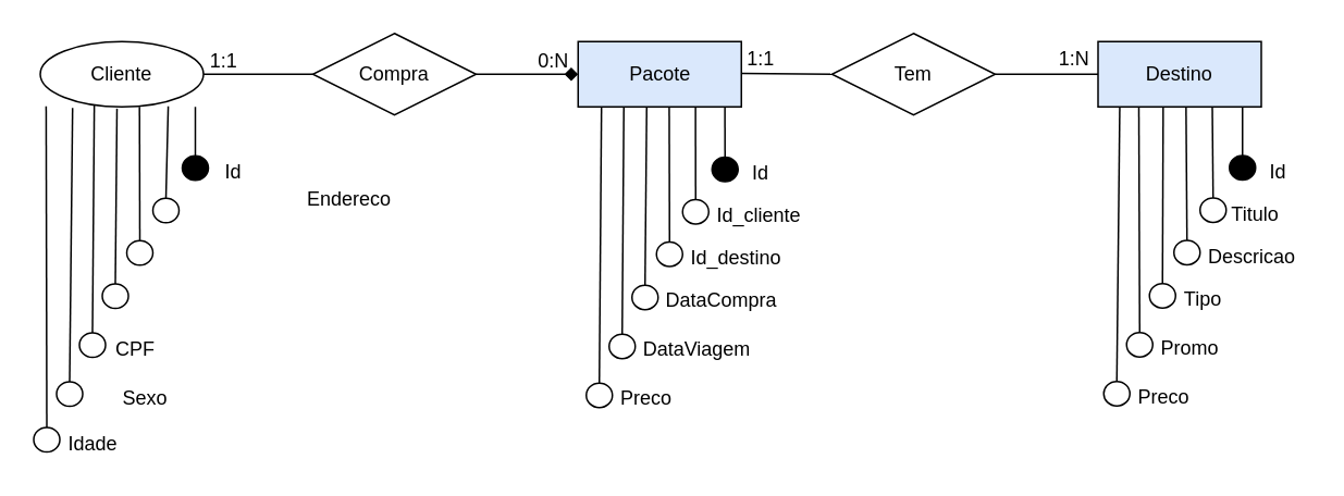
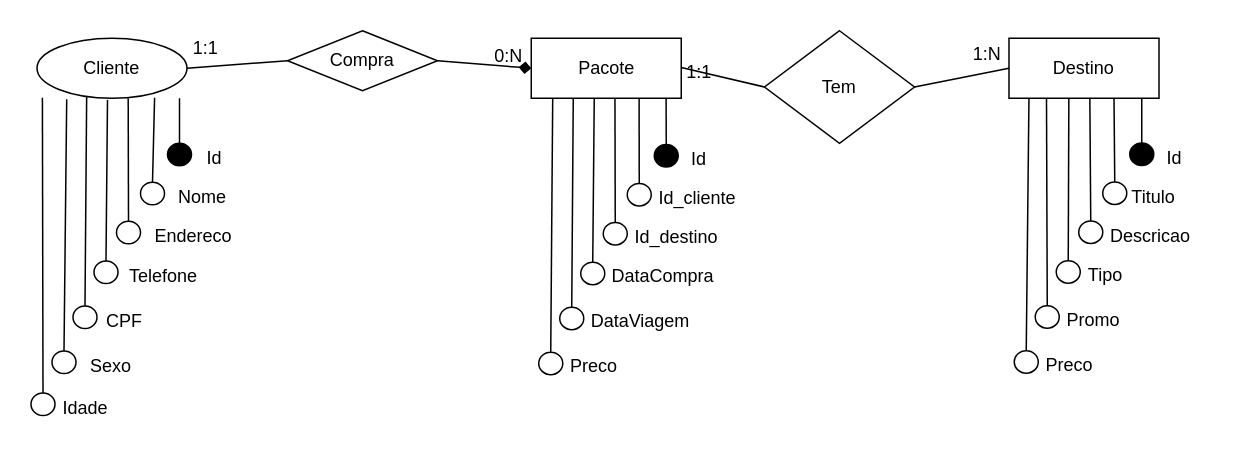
  <mxCell id="0" />
  <mxCell id="1" parent="0" />
- <mxCell id="2" value="&lt;font style=&quot;vertical-align: inherit&quot;&gt;&lt;font style=&quot;vertical-align: inherit&quot;&gt;Destino&lt;/font&gt;&lt;/font&gt;" style="whiteSpace=wrap;html=1;align=center;fillColor=#dae8fc;" parent="1" vertex="1"><mxGeometry x="672" y="25" width="100" height="40" as="geometry" /></mxCell>
+ <mxCell id="2" value="&lt;font style=&quot;vertical-align: inherit&quot;&gt;&lt;font style=&quot;vertical-align: inherit&quot;&gt;Destino&lt;/font&gt;&lt;/font&gt;" style="whiteSpace=wrap;html=1;align=center;" parent="1" vertex="1"><mxGeometry x="672" y="25" width="100" height="40" as="geometry" /></mxCell>
  <mxCell id="3" value="&lt;font style=&quot;vertical-align: inherit&quot;&gt;&lt;font style=&quot;vertical-align: inherit&quot;&gt;Cliente&lt;/font&gt;&lt;/font&gt;" style="ellipse;whiteSpace=wrap;html=1;align=center;" parent="1" vertex="1"><mxGeometry x="24" y="25" width="100" height="40" as="geometry" /></mxCell>
- <mxCell id="4" value="&lt;font style=&quot;vertical-align: inherit&quot;&gt;&lt;font style=&quot;vertical-align: inherit&quot;&gt;&lt;font style=&quot;vertical-align: inherit&quot;&gt;&lt;font style=&quot;vertical-align: inherit&quot;&gt;Pacote&lt;/font&gt;&lt;/font&gt;&lt;/font&gt;&lt;/font&gt;" style="whiteSpace=wrap;html=1;align=center;fillColor=#dae8fc;" parent="1" vertex="1"><mxGeometry x="353.5" y="25" width="100" height="40" as="geometry" /></mxCell>
- <mxCell id="5" value="&lt;font style=&quot;vertical-align: inherit&quot;&gt;&lt;font style=&quot;vertical-align: inherit&quot;&gt;Tem&lt;br&gt;&lt;/font&gt;&lt;/font&gt;" style="shape=rhombus;perimeter=rhombusPerimeter;whiteSpace=wrap;html=1;align=center;" parent="1" vertex="1"><mxGeometry x="509" y="20" width="100" height="50" as="geometry" /></mxCell>
- <mxCell id="6" value="&lt;font style=&quot;vertical-align: inherit&quot;&gt;&lt;font style=&quot;vertical-align: inherit&quot;&gt;Compra&lt;/font&gt;&lt;/font&gt;" style="shape=rhombus;perimeter=rhombusPerimeter;whiteSpace=wrap;html=1;align=center;" parent="1" vertex="1"><mxGeometry x="191" y="20" width="100" height="50" as="geometry" /></mxCell>
+ <mxCell id="4" value="&lt;font style=&quot;vertical-align: inherit&quot;&gt;&lt;font style=&quot;vertical-align: inherit&quot;&gt;&lt;font style=&quot;vertical-align: inherit&quot;&gt;&lt;font style=&quot;vertical-align: inherit&quot;&gt;Pacote&lt;/font&gt;&lt;/font&gt;&lt;/font&gt;&lt;/font&gt;" style="whiteSpace=wrap;html=1;align=center;" parent="1" vertex="1"><mxGeometry x="353.5" y="25" width="100" height="40" as="geometry" /></mxCell>
+ <mxCell id="5" value="&lt;font style=&quot;vertical-align: inherit&quot;&gt;&lt;font style=&quot;vertical-align: inherit&quot;&gt;Tem&lt;br&gt;&lt;/font&gt;&lt;/font&gt;" style="shape=rhombus;perimeter=rhombusPerimeter;whiteSpace=wrap;html=1;align=center;" parent="1" vertex="1"><mxGeometry x="509" y="20" width="100" height="75" as="geometry" /></mxCell>
+ <mxCell id="6" value="&lt;font style=&quot;vertical-align: inherit&quot;&gt;&lt;font style=&quot;vertical-align: inherit&quot;&gt;Compra&lt;/font&gt;&lt;/font&gt;" style="shape=rhombus;perimeter=rhombusPerimeter;whiteSpace=wrap;html=1;align=center;" parent="1" vertex="1"><mxGeometry x="191" y="20" width="100" height="40" as="geometry" /></mxCell>
  <mxCell id="7" value="" style="endArrow=none;html=1;rounded=0;entryX=0;entryY=0.5;entryDx=0;entryDy=0;exitX=1;exitY=0.5;exitDx=0;exitDy=0;" parent="1" edge="1" target="6" source="3"><mxGeometry relative="1" as="geometry"><mxPoint x="110" y="45" as="sourcePoint" /><mxPoint x="170" y="45" as="targetPoint" /></mxGeometry></mxCell>
  <mxCell id="8" value="1:1" style="resizable=0;html=1;align=right;verticalAlign=bottom;" parent="7" connectable="0" vertex="1"><mxGeometry x="1" relative="1" as="geometry"><mxPoint x="-46" as="offset" /></mxGeometry></mxCell>
  <mxCell id="9" value="" style="endArrow=diamond;html=1;rounded=0;entryX=0;entryY=0.5;entryDx=0;entryDy=0;exitX=1;exitY=0.5;exitDx=0;exitDy=0;" parent="1" source="6" edge="1" target="4"><mxGeometry relative="1" as="geometry"><mxPoint x="280" y="45" as="sourcePoint" /><mxPoint x="350.5" y="45" as="targetPoint" /></mxGeometry></mxCell>
  <mxCell id="10" value="&lt;font style=&quot;vertical-align: inherit&quot;&gt;&lt;font style=&quot;vertical-align: inherit&quot;&gt;0:N&lt;br&gt;&lt;/font&gt;&lt;/font&gt;" style="resizable=0;html=1;align=right;verticalAlign=bottom;" parent="9" connectable="0" vertex="1"><mxGeometry x="1" relative="1" as="geometry"><mxPoint x="-6" as="offset" /></mxGeometry></mxCell>
  <mxCell id="11" value="" style="endArrow=none;html=1;rounded=0;entryX=0;entryY=0.5;entryDx=0;entryDy=0;exitX=1;exitY=0.5;exitDx=0;exitDy=0;" parent="1" target="2" edge="1" source="5"><mxGeometry relative="1" as="geometry"><mxPoint x="620" y="45" as="sourcePoint" /><mxPoint x="670" y="45" as="targetPoint" /></mxGeometry></mxCell>
  <mxCell id="12" value="&lt;font style=&quot;vertical-align: inherit&quot;&gt;&lt;font style=&quot;vertical-align: inherit&quot;&gt;&lt;font style=&quot;vertical-align: inherit&quot;&gt;&lt;font style=&quot;vertical-align: inherit&quot;&gt;1:N&lt;br&gt;&lt;/font&gt;&lt;/font&gt;&lt;/font&gt;&lt;/font&gt;" style="resizable=0;html=1;align=right;verticalAlign=bottom;" parent="11" connectable="0" vertex="1"><mxGeometry x="1" relative="1" as="geometry"><mxPoint x="-5" y="-1" as="offset" /></mxGeometry></mxCell>
  <mxCell id="13" value="" style="endArrow=none;html=1;rounded=0;entryX=0;entryY=0.5;entryDx=0;entryDy=0;" parent="1" target="5" edge="1"><mxGeometry relative="1" as="geometry"><mxPoint x="453.5" y="44.5" as="sourcePoint" /><mxPoint x="510" y="45" as="targetPoint" /></mxGeometry></mxCell>
  <mxCell id="14" value="1:1" style="resizable=0;html=1;align=right;verticalAlign=bottom;" parent="13" connectable="0" vertex="1"><mxGeometry x="1" relative="1" as="geometry"><mxPoint x="-35" y="-1" as="offset" /></mxGeometry></mxCell>
  <mxCell id="15" value="" style="ellipse;whiteSpace=wrap;html=1;align=center;fillColor=#000000;" vertex="1" parent="1"><mxGeometry x="111" y="95" width="16" height="15" as="geometry" /></mxCell>
  <mxCell id="16" value="" style="ellipse;whiteSpace=wrap;html=1;align=center;fillColor=#FFFFFF;" vertex="1" parent="1"><mxGeometry x="93" y="121" width="16" height="15" as="geometry" /></mxCell>
  <mxCell id="17" value="Id" style="text;html=1;align=center;verticalAlign=middle;resizable=0;points=[];autosize=1;strokeColor=none;fillColor=none;" vertex="1" parent="1"><mxGeometry x="127" y="95" width="30" height="20" as="geometry" /></mxCell>
+ <mxCell id="18" value="Nome" style="text;html=1;align=center;verticalAlign=middle;resizable=0;points=[];autosize=1;strokeColor=none;fillColor=none;" vertex="1" parent="1"><mxGeometry x="109" y="121" width="50" height="20" as="geometry" /></mxCell>
  <mxCell id="19" value="" style="ellipse;whiteSpace=wrap;html=1;align=center;fillColor=#FFFFFF;" vertex="1" parent="1"><mxGeometry x="77" y="147" width="16" height="15" as="geometry" /></mxCell>
- <mxCell id="20" value="Endereco" style="text;html=1;align=center;verticalAlign=middle;resizable=0;points=[];autosize=1;strokeColor=none;fillColor=none;" vertex="1" parent="1"><mxGeometry x="178" y="112" width="70" height="20" as="geometry" /></mxCell>
+ <mxCell id="20" value="Endereco" style="text;html=1;align=center;verticalAlign=middle;resizable=0;points=[];autosize=1;strokeColor=none;fillColor=none;" vertex="1" parent="1"><mxGeometry x="93" y="147" width="70" height="20" as="geometry" /></mxCell>
  <mxCell id="21" value="" style="ellipse;whiteSpace=wrap;html=1;align=center;fillColor=#FFFFFF;" vertex="1" parent="1"><mxGeometry x="62" y="173.5" width="16" height="15" as="geometry" /></mxCell>
+ <mxCell id="22" value="Telefone" style="text;html=1;align=center;verticalAlign=middle;resizable=0;points=[];autosize=1;strokeColor=none;fillColor=none;" vertex="1" parent="1"><mxGeometry x="78" y="173.5" width="60" height="20" as="geometry" /></mxCell>
  <mxCell id="23" value="" style="ellipse;whiteSpace=wrap;html=1;align=center;fillColor=#FFFFFF;" vertex="1" parent="1"><mxGeometry x="48" y="203.5" width="16" height="15" as="geometry" /></mxCell>
  <mxCell id="24" value="CPF" style="text;html=1;align=center;verticalAlign=middle;resizable=0;points=[];autosize=1;strokeColor=none;fillColor=none;" vertex="1" parent="1"><mxGeometry x="62" y="203.5" width="40" height="20" as="geometry" /></mxCell>
  <mxCell id="25" value="" style="ellipse;whiteSpace=wrap;html=1;align=center;fillColor=#FFFFFF;" vertex="1" parent="1"><mxGeometry x="34" y="233.5" width="16" height="15" as="geometry" /></mxCell>
- <mxCell id="26" value="Sexo" style="text;html=1;align=center;verticalAlign=middle;resizable=0;points=[];autosize=1;strokeColor=none;fillColor=none;" vertex="1" parent="1"><mxGeometry x="68" y="233.5" width="40" height="20" as="geometry" /></mxCell>
+ <mxCell id="26" value="Sexo" style="text;html=1;align=center;verticalAlign=middle;resizable=0;points=[];autosize=1;strokeColor=none;fillColor=none;" vertex="1" parent="1"><mxGeometry x="53" y="233.5" width="40" height="20" as="geometry" /></mxCell>
  <mxCell id="27" value="" style="ellipse;whiteSpace=wrap;html=1;align=center;fillColor=#FFFFFF;" vertex="1" parent="1"><mxGeometry x="20" y="261.5" width="16" height="15" as="geometry" /></mxCell>
  <mxCell id="28" value="Idade" style="text;html=1;align=center;verticalAlign=middle;resizable=0;points=[];autosize=1;strokeColor=none;fillColor=none;" vertex="1" parent="1"><mxGeometry x="31" y="261.5" width="50" height="20" as="geometry" /></mxCell>
  <mxCell id="29" value="" style="endArrow=none;html=1;rounded=0;entryX=0.784;entryY=0.992;entryDx=0;entryDy=0;entryPerimeter=0;exitX=0.5;exitY=0;exitDx=0;exitDy=0;" edge="1" parent="1" source="16" target="3"><mxGeometry width="50" height="50" relative="1" as="geometry"><mxPoint x="102" y="105" as="sourcePoint" /><mxPoint x="102" y="70" as="targetPoint" /></mxGeometry></mxCell>
  <mxCell id="30" value="" style="endArrow=none;html=1;rounded=0;entryX=0.608;entryY=1;entryDx=0;entryDy=0;entryPerimeter=0;exitX=0.5;exitY=0;exitDx=0;exitDy=0;" edge="1" parent="1" source="19" target="3"><mxGeometry width="50" height="50" relative="1" as="geometry"><mxPoint x="85" y="135" as="sourcePoint" /><mxPoint x="84.76" y="97" as="targetPoint" /></mxGeometry></mxCell>
  <mxCell id="31" value="" style="endArrow=none;html=1;rounded=0;exitX=0.5;exitY=0;exitDx=0;exitDy=0;entryX=0.47;entryY=1.027;entryDx=0;entryDy=0;entryPerimeter=0;" edge="1" parent="1" source="21" target="3"><mxGeometry width="50" height="50" relative="1" as="geometry"><mxPoint x="69.76" y="171" as="sourcePoint" /><mxPoint x="70" y="85" as="targetPoint" /></mxGeometry></mxCell>
  <mxCell id="32" value="" style="endArrow=none;html=1;rounded=0;entryX=0.331;entryY=0.98;entryDx=0;entryDy=0;entryPerimeter=0;exitX=0.5;exitY=0;exitDx=0;exitDy=0;" edge="1" parent="1" source="23" target="3"><mxGeometry width="50" height="50" relative="1" as="geometry"><mxPoint x="55.76" y="193.5" as="sourcePoint" /><mxPoint x="55.76" y="143.5" as="targetPoint" /></mxGeometry></mxCell>
  <mxCell id="33" value="" style="endArrow=none;html=1;rounded=0;entryX=0.198;entryY=1.015;entryDx=0;entryDy=0;entryPerimeter=0;exitX=0.5;exitY=0;exitDx=0;exitDy=0;" edge="1" parent="1" source="25" target="3"><mxGeometry width="50" height="50" relative="1" as="geometry"><mxPoint x="41.76" y="223.5" as="sourcePoint" /><mxPoint x="41.76" y="173.5" as="targetPoint" /></mxGeometry></mxCell>
  <mxCell id="34" value="" style="endArrow=none;html=1;rounded=0;entryX=0.036;entryY=0.992;entryDx=0;entryDy=0;entryPerimeter=0;exitX=0.5;exitY=0;exitDx=0;exitDy=0;" edge="1" parent="1" source="27" target="3"><mxGeometry width="50" height="50" relative="1" as="geometry"><mxPoint x="28" y="245" as="sourcePoint" /><mxPoint x="27.76" y="211.5" as="targetPoint" /></mxGeometry></mxCell>
  <mxCell id="35" value="" style="endArrow=none;html=1;rounded=0;exitX=0.5;exitY=0;exitDx=0;exitDy=0;entryX=0.95;entryY=1;entryDx=0;entryDy=0;entryPerimeter=0;" edge="1" parent="1" source="15" target="3"><mxGeometry width="50" height="50" relative="1" as="geometry"><mxPoint x="119" y="85" as="sourcePoint" /><mxPoint x="119" y="75" as="targetPoint" /></mxGeometry></mxCell>
  <mxCell id="36" value="" style="ellipse;whiteSpace=wrap;html=1;align=center;fillColor=#000000;" vertex="1" parent="1"><mxGeometry x="435.5" y="95.8" width="16" height="15" as="geometry" /></mxCell>
  <mxCell id="37" value="" style="ellipse;whiteSpace=wrap;html=1;align=center;fillColor=#FFFFFF;" vertex="1" parent="1"><mxGeometry x="417.5" y="121.8" width="16" height="15" as="geometry" /></mxCell>
  <mxCell id="38" value="Id" style="text;html=1;align=center;verticalAlign=middle;resizable=0;points=[];autosize=1;strokeColor=none;fillColor=none;" vertex="1" parent="1"><mxGeometry x="449.5" y="95.8" width="30" height="20" as="geometry" /></mxCell>
  <mxCell id="39" value="Id_cliente" style="text;html=1;align=center;verticalAlign=middle;resizable=0;points=[];autosize=1;strokeColor=none;fillColor=none;" vertex="1" parent="1"><mxGeometry x="428.5" y="121.8" width="70" height="20" as="geometry" /></mxCell>
  <mxCell id="40" value="" style="ellipse;whiteSpace=wrap;html=1;align=center;fillColor=#FFFFFF;" vertex="1" parent="1"><mxGeometry x="401.5" y="147.8" width="16" height="15" as="geometry" /></mxCell>
  <mxCell id="41" value="Id_destino" style="text;html=1;align=center;verticalAlign=middle;resizable=0;points=[];autosize=1;strokeColor=none;fillColor=none;" vertex="1" parent="1"><mxGeometry x="414.5" y="147.8" width="70" height="20" as="geometry" /></mxCell>
  <mxCell id="42" value="" style="ellipse;whiteSpace=wrap;html=1;align=center;fillColor=#FFFFFF;" vertex="1" parent="1"><mxGeometry x="386.5" y="174.3" width="16" height="15" as="geometry" /></mxCell>
  <mxCell id="43" value="DataCompra" style="text;html=1;align=center;verticalAlign=middle;resizable=0;points=[];autosize=1;strokeColor=none;fillColor=none;" vertex="1" parent="1"><mxGeometry x="400.5" y="174.3" width="80" height="20" as="geometry" /></mxCell>
  <mxCell id="44" value="" style="ellipse;whiteSpace=wrap;html=1;align=center;fillColor=#FFFFFF;" vertex="1" parent="1"><mxGeometry x="372.5" y="204.3" width="16" height="15" as="geometry" /></mxCell>
  <mxCell id="45" value="DataViagem" style="text;html=1;align=center;verticalAlign=middle;resizable=0;points=[];autosize=1;strokeColor=none;fillColor=none;" vertex="1" parent="1"><mxGeometry x="385.5" y="204.3" width="80" height="20" as="geometry" /></mxCell>
  <mxCell id="46" value="" style="ellipse;whiteSpace=wrap;html=1;align=center;fillColor=#FFFFFF;" vertex="1" parent="1"><mxGeometry x="358.5" y="234.3" width="16" height="15" as="geometry" /></mxCell>
  <mxCell id="47" value="Preco" style="text;html=1;align=center;verticalAlign=middle;resizable=0;points=[];autosize=1;strokeColor=none;fillColor=none;" vertex="1" parent="1"><mxGeometry x="369.5" y="234.3" width="50" height="20" as="geometry" /></mxCell>
  <mxCell id="48" value="" style="endArrow=none;html=1;rounded=0;entryX=0.719;entryY=1.003;entryDx=0;entryDy=0;entryPerimeter=0;exitX=0.5;exitY=0;exitDx=0;exitDy=0;" edge="1" parent="1" source="37" target="4"><mxGeometry width="50" height="50" relative="1" as="geometry"><mxPoint x="426.5" y="105.8" as="sourcePoint" /><mxPoint x="426.9" y="65.48" as="targetPoint" /></mxGeometry></mxCell>
  <mxCell id="49" value="" style="endArrow=none;html=1;rounded=0;entryX=0.558;entryY=1.003;entryDx=0;entryDy=0;entryPerimeter=0;exitX=0.5;exitY=0;exitDx=0;exitDy=0;" edge="1" parent="1" source="40" target="4"><mxGeometry width="50" height="50" relative="1" as="geometry"><mxPoint x="409.5" y="135.8" as="sourcePoint" /><mxPoint x="409.3" y="65.8" as="targetPoint" /></mxGeometry></mxCell>
  <mxCell id="50" value="" style="endArrow=none;html=1;rounded=0;exitX=0.5;exitY=0;exitDx=0;exitDy=0;entryX=0.42;entryY=1.003;entryDx=0;entryDy=0;entryPerimeter=0;" edge="1" parent="1" source="42" target="4"><mxGeometry width="50" height="50" relative="1" as="geometry"><mxPoint x="394.26" y="171.8" as="sourcePoint" /><mxPoint x="395.5" y="66.88" as="targetPoint" /></mxGeometry></mxCell>
  <mxCell id="51" value="" style="endArrow=none;html=1;rounded=0;entryX=0.28;entryY=1.005;entryDx=0;entryDy=0;entryPerimeter=0;exitX=0.5;exitY=0;exitDx=0;exitDy=0;" edge="1" parent="1" source="44" target="4"><mxGeometry width="50" height="50" relative="1" as="geometry"><mxPoint x="380.26" y="194.3" as="sourcePoint" /><mxPoint x="381.6" y="65" as="targetPoint" /></mxGeometry></mxCell>
  <mxCell id="52" value="" style="endArrow=none;html=1;rounded=0;entryX=0.143;entryY=1.003;entryDx=0;entryDy=0;entryPerimeter=0;exitX=0.5;exitY=0;exitDx=0;exitDy=0;" edge="1" parent="1" source="46" target="4"><mxGeometry width="50" height="50" relative="1" as="geometry"><mxPoint x="366.26" y="224.3" as="sourcePoint" /><mxPoint x="368.3" y="66.4" as="targetPoint" /></mxGeometry></mxCell>
  <mxCell id="53" value="" style="endArrow=none;html=1;rounded=0;exitX=0.5;exitY=0;exitDx=0;exitDy=0;entryX=0.899;entryY=1.003;entryDx=0;entryDy=0;entryPerimeter=0;" edge="1" parent="1" source="36" target="4"><mxGeometry width="50" height="50" relative="1" as="geometry"><mxPoint x="443.5" y="85.8" as="sourcePoint" /><mxPoint x="443.5" y="65.8" as="targetPoint" /></mxGeometry></mxCell>
  <mxCell id="54" value="" style="ellipse;whiteSpace=wrap;html=1;align=center;fillColor=#000000;" vertex="1" parent="1"><mxGeometry x="752.5" y="94.8" width="16" height="15" as="geometry" /></mxCell>
  <mxCell id="55" value="" style="ellipse;whiteSpace=wrap;html=1;align=center;fillColor=#FFFFFF;" vertex="1" parent="1"><mxGeometry x="734.5" y="120.8" width="16" height="15" as="geometry" /></mxCell>
  <mxCell id="56" value="Id" style="text;html=1;align=center;verticalAlign=middle;resizable=0;points=[];autosize=1;strokeColor=none;fillColor=none;" vertex="1" parent="1"><mxGeometry x="766.5" y="94.8" width="30" height="20" as="geometry" /></mxCell>
  <mxCell id="57" value="Titulo" style="text;html=1;align=center;verticalAlign=middle;resizable=0;points=[];autosize=1;strokeColor=none;fillColor=none;" vertex="1" parent="1"><mxGeometry x="747.5" y="120.8" width="40" height="20" as="geometry" /></mxCell>
  <mxCell id="58" value="" style="ellipse;whiteSpace=wrap;html=1;align=center;fillColor=#FFFFFF;" vertex="1" parent="1"><mxGeometry x="718.5" y="146.8" width="16" height="15" as="geometry" /></mxCell>
  <mxCell id="59" value="Descricao" style="text;html=1;align=center;verticalAlign=middle;resizable=0;points=[];autosize=1;strokeColor=none;fillColor=none;" vertex="1" parent="1"><mxGeometry x="730.5" y="146.8" width="70" height="20" as="geometry" /></mxCell>
  <mxCell id="60" value="" style="ellipse;whiteSpace=wrap;html=1;align=center;fillColor=#FFFFFF;" vertex="1" parent="1"><mxGeometry x="703.5" y="173.3" width="16" height="15" as="geometry" /></mxCell>
  <mxCell id="61" value="Tipo" style="text;html=1;align=center;verticalAlign=middle;resizable=0;points=[];autosize=1;strokeColor=none;fillColor=none;" vertex="1" parent="1"><mxGeometry x="715.5" y="173.3" width="40" height="20" as="geometry" /></mxCell>
  <mxCell id="62" value="" style="ellipse;whiteSpace=wrap;html=1;align=center;fillColor=#FFFFFF;" vertex="1" parent="1"><mxGeometry x="689.5" y="203.3" width="16" height="15" as="geometry" /></mxCell>
  <mxCell id="63" value="Promo" style="text;html=1;align=center;verticalAlign=middle;resizable=0;points=[];autosize=1;strokeColor=none;fillColor=none;" vertex="1" parent="1"><mxGeometry x="702.5" y="203.3" width="50" height="20" as="geometry" /></mxCell>
  <mxCell id="64" value="" style="ellipse;whiteSpace=wrap;html=1;align=center;fillColor=#FFFFFF;" vertex="1" parent="1"><mxGeometry x="675.5" y="233.3" width="16" height="15" as="geometry" /></mxCell>
  <mxCell id="65" value="Preco" style="text;html=1;align=center;verticalAlign=middle;resizable=0;points=[];autosize=1;strokeColor=none;fillColor=none;" vertex="1" parent="1"><mxGeometry x="686.5" y="233.3" width="50" height="20" as="geometry" /></mxCell>
  <mxCell id="66" value="" style="endArrow=none;html=1;rounded=0;entryX=0.7;entryY=0.997;entryDx=0;entryDy=0;entryPerimeter=0;exitX=0.5;exitY=0;exitDx=0;exitDy=0;" edge="1" parent="1" source="55" target="2"><mxGeometry width="50" height="50" relative="1" as="geometry"><mxPoint x="743.5" y="104.8" as="sourcePoint" /><mxPoint x="743.9" y="64.48" as="targetPoint" /></mxGeometry></mxCell>
  <mxCell id="67" value="" style="endArrow=none;html=1;rounded=0;entryX=0.539;entryY=1;entryDx=0;entryDy=0;entryPerimeter=0;exitX=0.5;exitY=0;exitDx=0;exitDy=0;" edge="1" parent="1" source="58" target="2"><mxGeometry width="50" height="50" relative="1" as="geometry"><mxPoint x="726.5" y="134.8" as="sourcePoint" /><mxPoint x="726.3" y="64.8" as="targetPoint" /></mxGeometry></mxCell>
  <mxCell id="68" value="" style="endArrow=none;html=1;rounded=0;exitX=0.5;exitY=0;exitDx=0;exitDy=0;entryX=0.399;entryY=1.003;entryDx=0;entryDy=0;entryPerimeter=0;" edge="1" parent="1" source="60" target="2"><mxGeometry width="50" height="50" relative="1" as="geometry"><mxPoint x="711.26" y="170.8" as="sourcePoint" /><mxPoint x="712.5" y="65.88" as="targetPoint" /></mxGeometry></mxCell>
  <mxCell id="69" value="" style="endArrow=none;html=1;rounded=0;exitX=0.5;exitY=0;exitDx=0;exitDy=0;entryX=0.25;entryY=1;entryDx=0;entryDy=0;" edge="1" parent="1" source="62" target="2"><mxGeometry width="50" height="50" relative="1" as="geometry"><mxPoint x="697.26" y="193.3" as="sourcePoint" /><mxPoint x="699" y="75" as="targetPoint" /></mxGeometry></mxCell>
  <mxCell id="70" value="" style="endArrow=none;html=1;rounded=0;entryX=0.198;entryY=1.015;entryDx=0;entryDy=0;entryPerimeter=0;exitX=0.5;exitY=0;exitDx=0;exitDy=0;" edge="1" parent="1" source="64"><mxGeometry width="50" height="50" relative="1" as="geometry"><mxPoint x="683.26" y="223.3" as="sourcePoint" /><mxPoint x="685.3" y="65.4" as="targetPoint" /></mxGeometry></mxCell>
  <mxCell id="71" value="" style="endArrow=none;html=1;rounded=0;exitX=0.5;exitY=0;exitDx=0;exitDy=0;entryX=0.885;entryY=1.003;entryDx=0;entryDy=0;entryPerimeter=0;" edge="1" parent="1" source="54" target="2"><mxGeometry width="50" height="50" relative="1" as="geometry"><mxPoint x="760.5" y="84.8" as="sourcePoint" /><mxPoint x="760.5" y="64.8" as="targetPoint" /></mxGeometry></mxCell>
